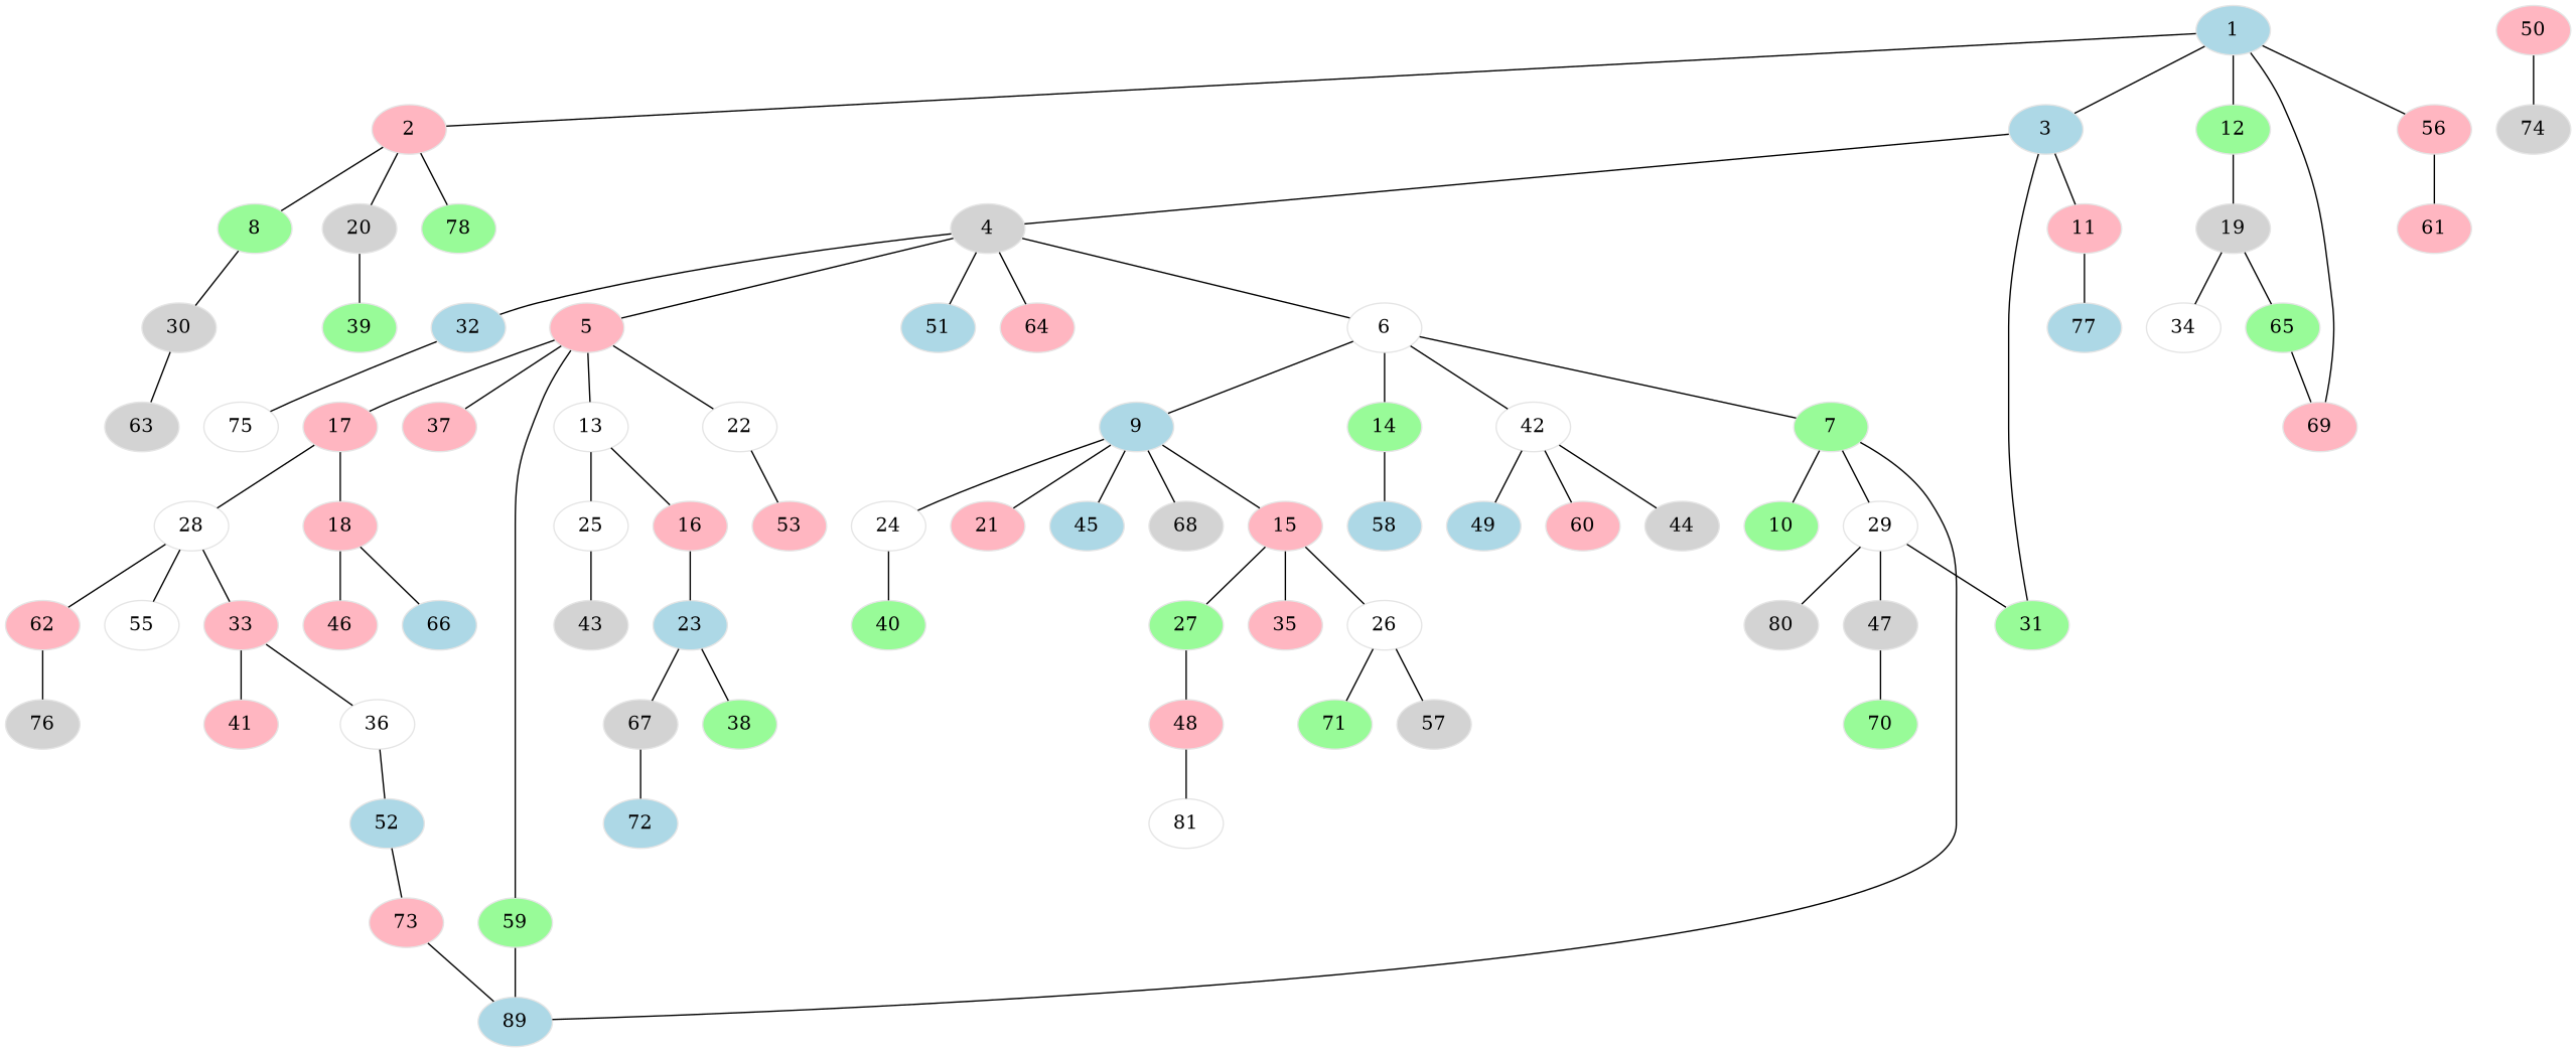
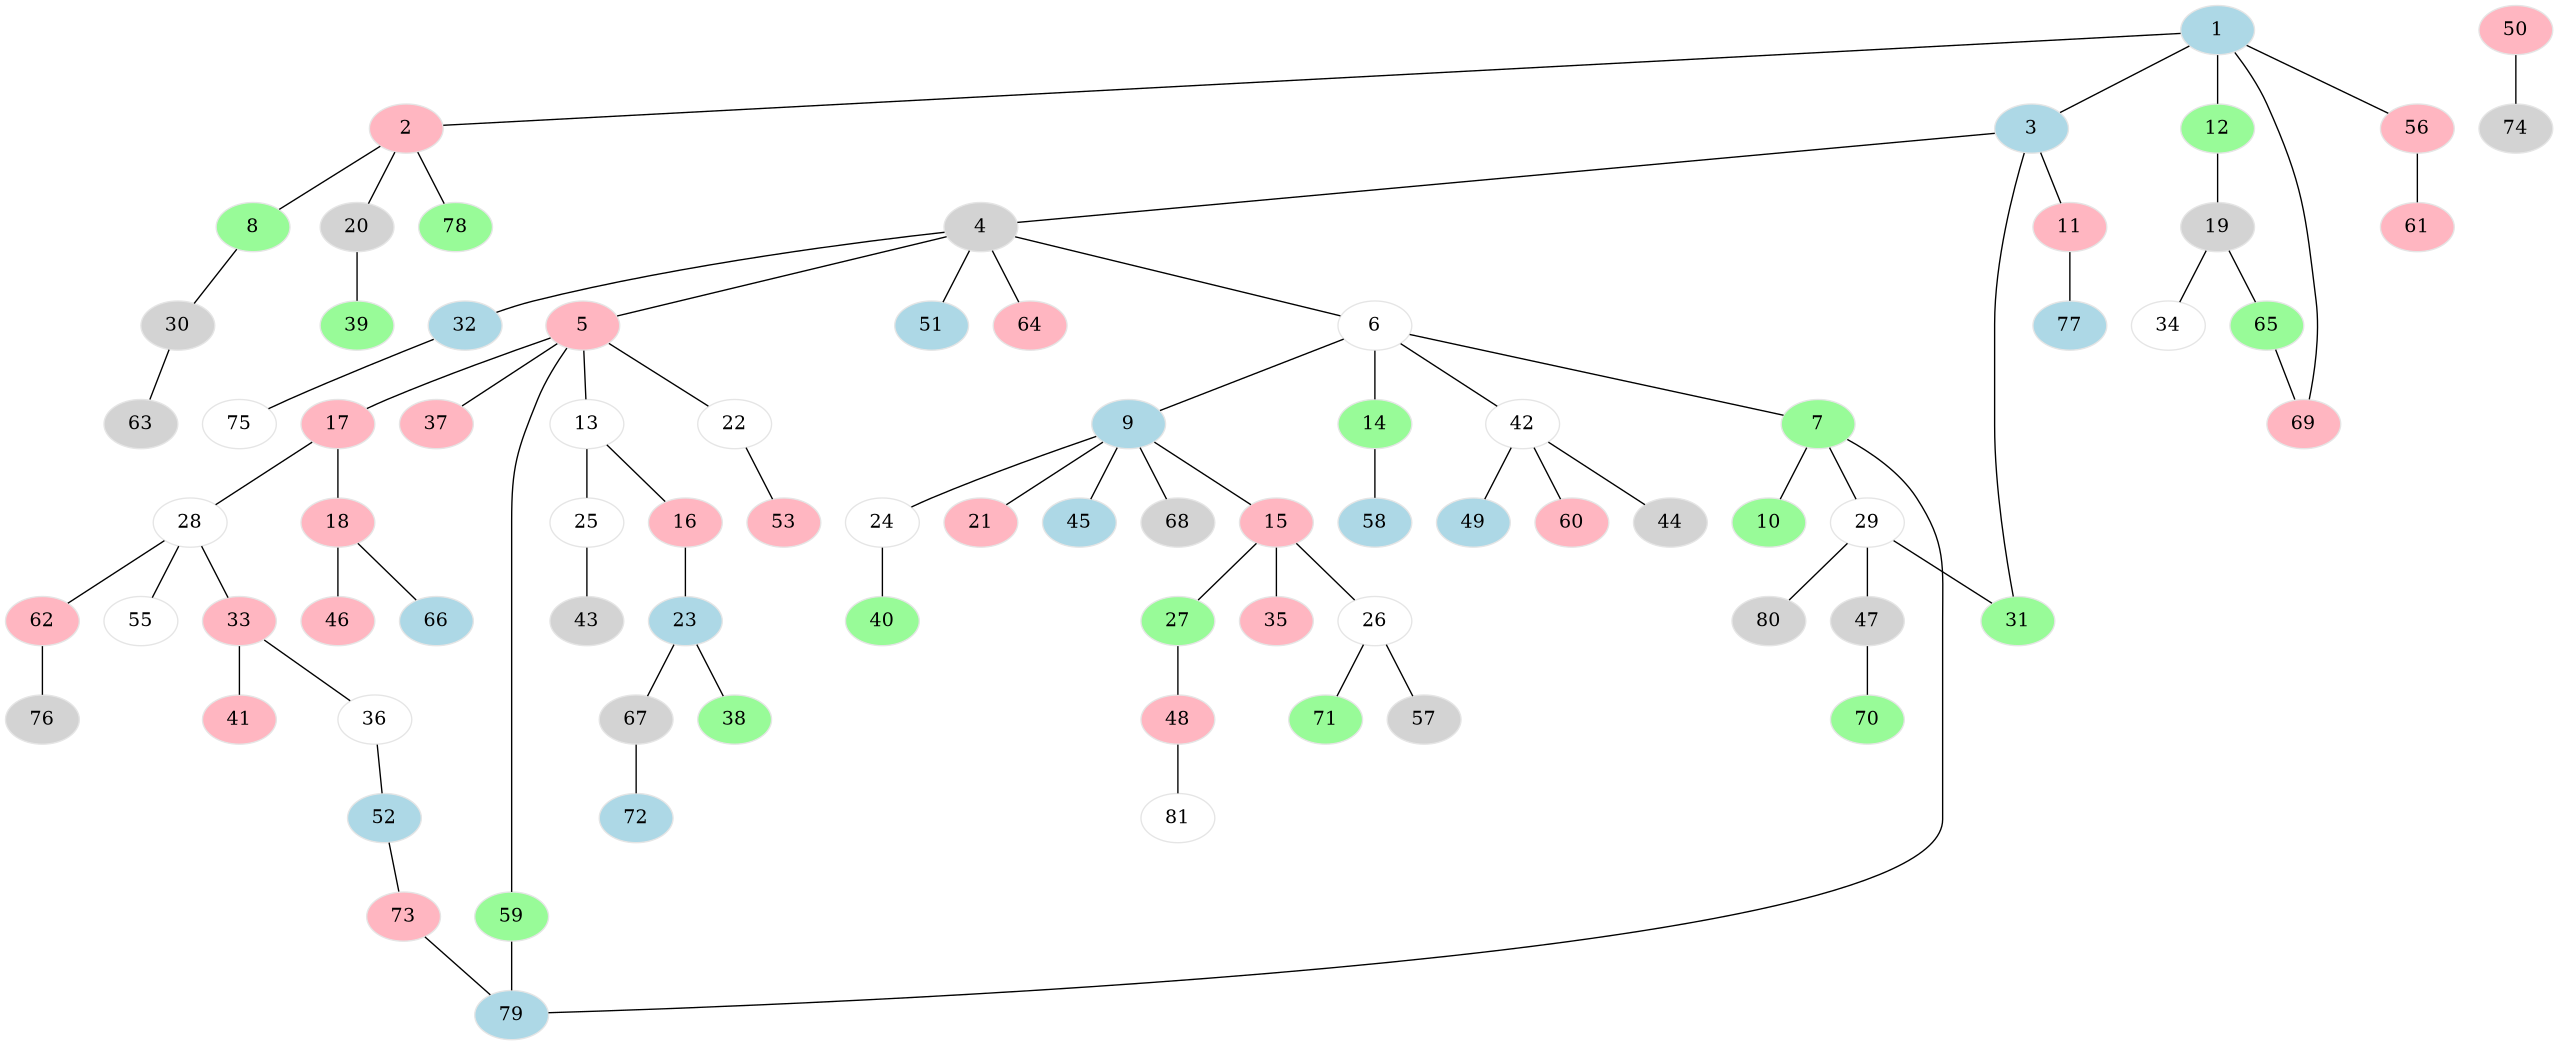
  graph {
    node [color=gray90 fillcolor=lightpink style=filled]
    1 [fillcolor=lightblue]
    2
    3 [fillcolor=lightblue]
    12 [fillcolor=palegreen]
    56
    69
    8 [fillcolor=palegreen]
    20 [fillcolor=lightgrey]
    78 [fillcolor=palegreen]
    4 [fillcolor=lightgrey]
    11
    31 [fillcolor=palegreen]
    19 [fillcolor=lightgrey]
    61
    30 [fillcolor=lightgrey]
    39 [fillcolor=palegreen]
    5
    6 [fillcolor=white]
    32 [fillcolor=lightblue]
    51 [fillcolor=lightblue]
    64
    77 [fillcolor=lightblue]
    13 [fillcolor=white]
    17
    22 [fillcolor=white]
    37
    59 [fillcolor=palegreen]
    7 [fillcolor=palegreen]
    9 [fillcolor=lightblue]
    14 [fillcolor=palegreen]
    42 [fillcolor=white]
    75 [fillcolor=white]
    16
    25 [fillcolor=white]
    18
    28 [fillcolor=white]
    53
-   79 [fillcolor=lightblue label=89]
+   79 [fillcolor=lightblue]
    10 [fillcolor=palegreen]
    29 [fillcolor=white]
    15
    21
    24 [fillcolor=white]
    45 [fillcolor=lightblue]
    68 [fillcolor=lightgrey]
    58 [fillcolor=lightblue]
    44 [fillcolor=lightgrey]
    49 [fillcolor=lightblue]
    60
    47 [fillcolor=lightgrey]
    80 [fillcolor=lightgrey]
    63 [fillcolor=lightgrey]
    26 [fillcolor=white]
    27 [fillcolor=palegreen]
    35
    40 [fillcolor=palegreen]
    34 [fillcolor=white]
    65 [fillcolor=palegreen]
    23 [fillcolor=lightblue]
    43 [fillcolor=lightgrey]
    57 [fillcolor=lightgrey]
    71 [fillcolor=palegreen]
    48
    38 [fillcolor=palegreen]
    67 [fillcolor=lightgrey]
    46
    66 [fillcolor=lightblue]
    33
    55 [fillcolor=white]
    62
    74 [fillcolor=lightgrey]
    50
    72 [fillcolor=lightblue]
    81 [fillcolor=white]
    36 [fillcolor=white]
    41
    76 [fillcolor=lightgrey]
    70 [fillcolor=palegreen]
    52 [fillcolor=lightblue]
    73
    1 -- 2
    1 -- 3
    1 -- 12
    1 -- 56
    1 -- 69
    2 -- 8
    2 -- 20
    2 -- 78
    3 -- 4
    3 -- 11
    3 -- 31
    12 -- 19
    56 -- 61
    8 -- 30
    20 -- 39
    4 -- 5
    4 -- 6
    4 -- 32
    4 -- 51
    4 -- 64
    11 -- 77
    19 -- 34
    19 -- 65
    30 -- 63
    5 -- 13
    5 -- 17
    5 -- 22
    5 -- 37
    5 -- 59
    6 -- 7
    6 -- 9
    6 -- 14
    6 -- 42
    32 -- 75
    13 -- 16
    13 -- 25
    17 -- 18
    17 -- 28
    22 -- 53
    59 -- 79
    7 -- 79
    7 -- 10
    7 -- 29
    9 -- 15
    9 -- 21
    9 -- 24
    9 -- 45
    9 -- 68
    14 -- 58
    42 -- 44
    42 -- 49
    42 -- 60
    16 -- 23
    25 -- 43
    18 -- 46
    18 -- 66
    28 -- 33
    28 -- 55
    28 -- 62
    29 -- 31
    29 -- 47
    29 -- 80
    15 -- 26
    15 -- 27
    15 -- 35
    24 -- 40
    47 -- 70
    26 -- 57
    26 -- 71
    27 -- 48
    65 -- 69
    23 -- 38
    23 -- 67
    48 -- 81
    67 -- 72
    33 -- 36
    33 -- 41
    62 -- 76
    50 -- 74
    36 -- 52
    52 -- 73
    73 -- 79
  }
